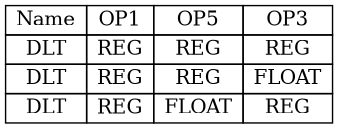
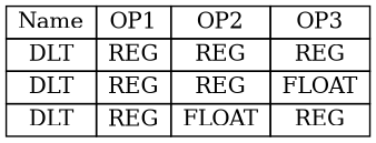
  digraph {
    nodesep=0.5
    ranksep=2
    rankdir=LR
-   n1 [label=< <table border="0" cellborder="1" cellspacing="0"> <tr><td> Name </td> <td> OP1 </td><td> OP5 </td><td> OP3 </td> </tr> <tr><td> DLT </td><td> REG </td><td> REG </td><td> REG </td> </tr> <tr><td> DLT </td><td> REG </td><td> REG </td><td> FLOAT </td> </tr> <tr><td> DLT </td><td> REG </td><td> FLOAT </td><td> REG </td> </tr> </table>> shape=plain]
+   n1 [label=< <table border="0" cellborder="1" cellspacing="0"> <tr><td> Name </td> <td> OP1 </td><td> OP2 </td><td> OP3 </td> </tr> <tr><td> DLT </td><td> REG </td><td> REG </td><td> REG </td> </tr> <tr><td> DLT </td><td> REG </td><td> REG </td><td> FLOAT </td> </tr> <tr><td> DLT </td><td> REG </td><td> FLOAT </td><td> REG </td> </tr> </table>> shape=plain]
  }
